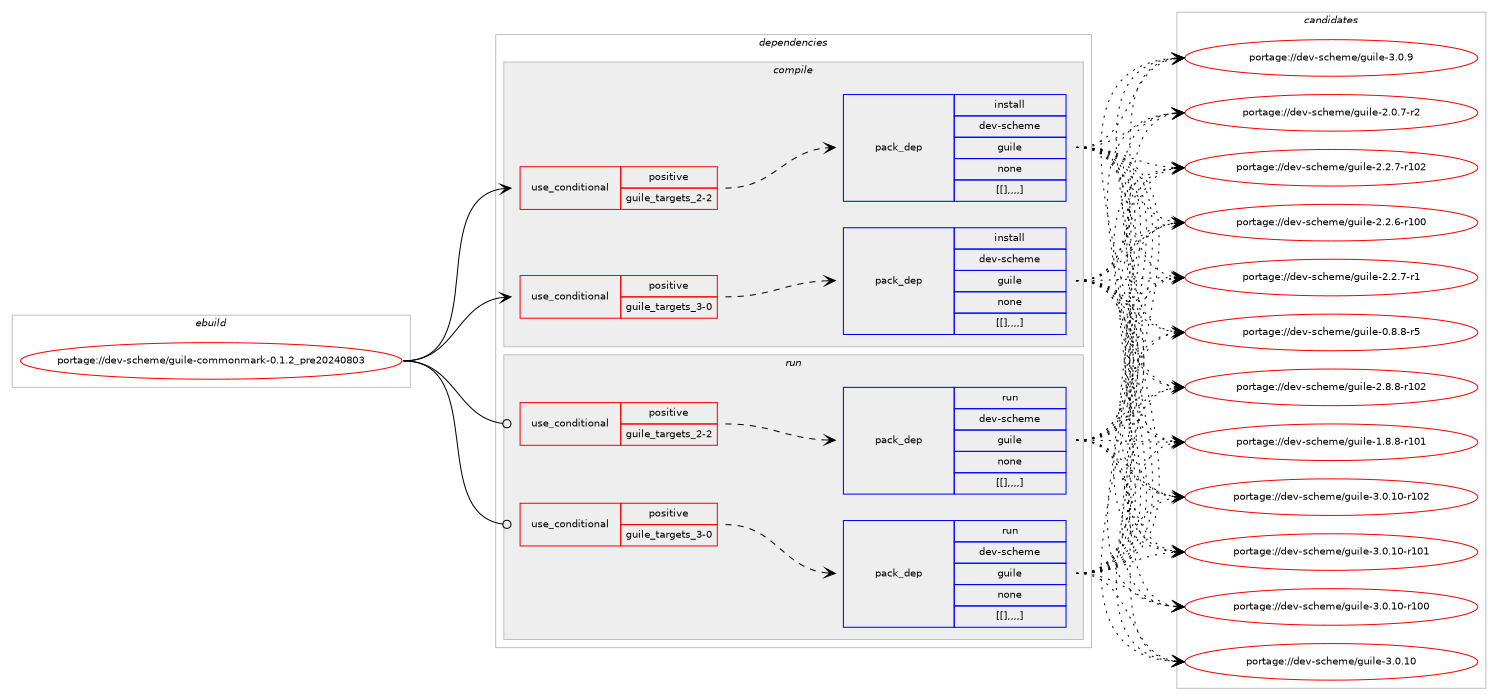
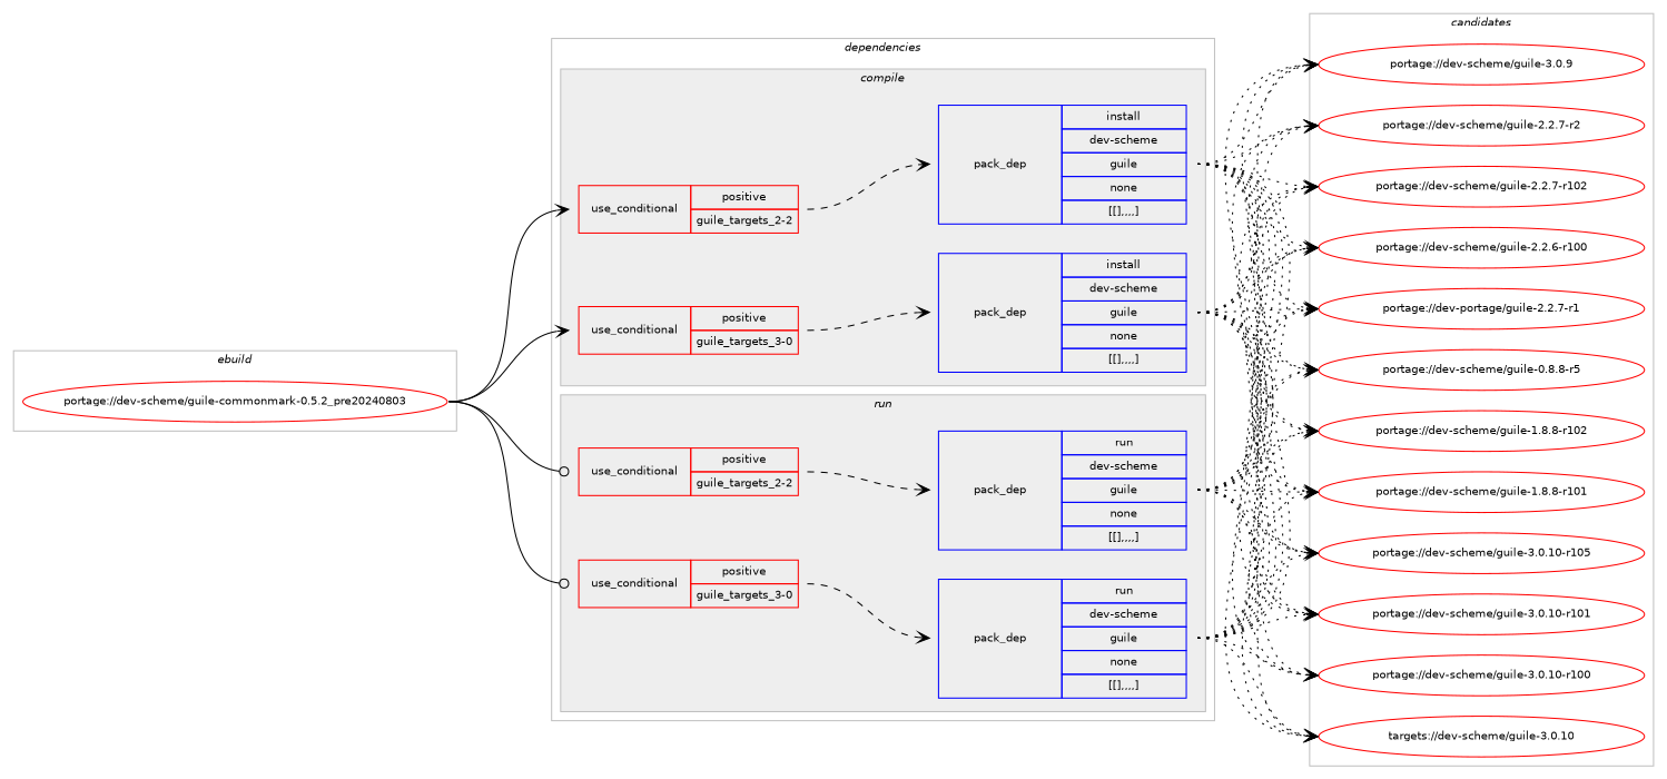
  digraph {
    compound=true
    concentrate=true
    fontname=Helvetica
    fontsize=10
    newrank=true
    rankdir=LR
    ranksep=1.5
    node [color=red fontname=Helvetica fontsize=10]
    edge [arrowhead=vee headport=w style=dotted tailport=e weight=100]
-   n1 [label="portage://dev-scheme/guile-commonmark-0.1.2_pre20240803" width=4]
+   n1 [label="portage://dev-scheme/guile-commonmark-0.5.2_pre20240803" width=4]
    n2 [color=blue label=<<TABLE BORDER="0" CELLBORDER="1" CELLSPACING="0" CELLPADDING="4" WIDTH="220"><TR><TD ROWSPAN="6" CELLPADDING="30">pack_dep</TD></TR><TR><TD WIDTH="110">install</TD></TR><TR><TD>dev-scheme</TD></TR><TR><TD>guile</TD></TR><TR><TD>none</TD></TR><TR><TD>[[],,,,]</TD></TR></TABLE>> shape=none]
    n3 [label=<<TABLE BORDER="0" CELLBORDER="1" CELLSPACING="0" CELLPADDING="4"><TR><TD ROWSPAN="3" CELLPADDING="10">use_conditional</TD></TR><TR><TD>positive</TD></TR><TR><TD>guile_targets_2-2</TD></TR></TABLE>> shape=none]
    n4 [color=blue label=<<TABLE BORDER="0" CELLBORDER="1" CELLSPACING="0" CELLPADDING="4" WIDTH="220"><TR><TD ROWSPAN="6" CELLPADDING="30">pack_dep</TD></TR><TR><TD WIDTH="110">install</TD></TR><TR><TD>dev-scheme</TD></TR><TR><TD>guile</TD></TR><TR><TD>none</TD></TR><TR><TD>[[],,,,]</TD></TR></TABLE>> shape=none]
    n5 [label=<<TABLE BORDER="0" CELLBORDER="1" CELLSPACING="0" CELLPADDING="4"><TR><TD ROWSPAN="3" CELLPADDING="10">use_conditional</TD></TR><TR><TD>positive</TD></TR><TR><TD>guile_targets_3-0</TD></TR></TABLE>> shape=none]
    n6 [color=blue label=<<TABLE BORDER="0" CELLBORDER="1" CELLSPACING="0" CELLPADDING="4" WIDTH="220"><TR><TD ROWSPAN="6" CELLPADDING="30">pack_dep</TD></TR><TR><TD WIDTH="110">run</TD></TR><TR><TD>dev-scheme</TD></TR><TR><TD>guile</TD></TR><TR><TD>none</TD></TR><TR><TD>[[],,,,]</TD></TR></TABLE>> shape=none]
    n7 [label=<<TABLE BORDER="0" CELLBORDER="1" CELLSPACING="0" CELLPADDING="4"><TR><TD ROWSPAN="3" CELLPADDING="10">use_conditional</TD></TR><TR><TD>positive</TD></TR><TR><TD>guile_targets_2-2</TD></TR></TABLE>> shape=none]
    n8 [color=blue label=<<TABLE BORDER="0" CELLBORDER="1" CELLSPACING="0" CELLPADDING="4" WIDTH="220"><TR><TD ROWSPAN="6" CELLPADDING="30">pack_dep</TD></TR><TR><TD WIDTH="110">run</TD></TR><TR><TD>dev-scheme</TD></TR><TR><TD>guile</TD></TR><TR><TD>none</TD></TR><TR><TD>[[],,,,]</TD></TR></TABLE>> shape=none]
    n9 [label=<<TABLE BORDER="0" CELLBORDER="1" CELLSPACING="0" CELLPADDING="4"><TR><TD ROWSPAN="3" CELLPADDING="10">use_conditional</TD></TR><TR><TD>positive</TD></TR><TR><TD>guile_targets_3-0</TD></TR></TABLE>> shape=none]
-   n10 [label="portage://dev-scheme/guile-3.0.10-r102" width=4]
+   n10 [label="portage://dev-scheme/guile-3.0.10-r105" width=4]
    n11 [label="portage://dev-scheme/guile-3.0.10-r101" width=4]
    n12 [label="portage://dev-scheme/guile-3.0.10-r100" width=4]
-   n13 [label="portage://dev-scheme/guile-3.0.10" width=4]
+   n13 [label="targets://dev-scheme/guile-3.0.10" width=4]
    n14 [label="portage://dev-scheme/guile-3.0.9" width=4]
-   n15 [label="portage://dev-scheme/guile-2.0.7-r2" width=4]
+   n15 [label="portage://dev-scheme/guile-2.2.7-r2" width=4]
    n16 [label="portage://dev-scheme/guile-2.2.7-r102" width=4]
    n17 [label="portage://dev-scheme/guile-2.2.6-r100" width=4]
-   n18 [label="portage://dev-scheme/guile-2.2.7-r1" width=4]
+   n18 [label="portage://dev-portage/guile-2.2.7-r1" width=4]
    n19 [label="portage://dev-scheme/guile-0.8.8-r5" width=4]
-   n20 [label="portage://dev-scheme/guile-2.8.8-r102" width=4]
+   n20 [label="portage://dev-scheme/guile-1.8.8-r102" width=4]
    n21 [label="portage://dev-scheme/guile-1.8.8-r101" width=4]
    subgraph cluster_1 {
      color=gray
      label=<<i>ebuild</i>>
      n1
    }
    subgraph cluster_2 {
      color=gray
      label=<<i>dependencies</i>>
      subgraph cluster_3 {
        color=gray
        fillcolor="#eeeeee"
        label=<<i>compile</i>>
        style=filled
        subgraph sub_4 {
          color=gray
          fillcolor="#eeeeee"
          label=<<i>compile</i>>
          style=filled
          n3
          subgraph sub_5 {
            color=gray
            fillcolor="#eeeeee"
            label=<<i>compile</i>>
            style=filled
            n2
          }
        }
        subgraph sub_6 {
          color=gray
          fillcolor="#eeeeee"
          label=<<i>compile</i>>
          style=filled
          n5
          subgraph sub_7 {
            color=gray
            fillcolor="#eeeeee"
            label=<<i>compile</i>>
            style=filled
            n4
          }
        }
      }
      subgraph cluster_8 {
        color=gray
        fillcolor="#eeeeee"
        label=<<i>compile and run</i>>
        style=filled
      }
      subgraph cluster_9 {
        color=gray
        fillcolor="#eeeeee"
        label=<<i>run</i>>
        style=filled
        subgraph sub_10 {
          color=gray
          fillcolor="#eeeeee"
          label=<<i>run</i>>
          style=filled
          n7
          subgraph sub_11 {
            color=gray
            fillcolor="#eeeeee"
            label=<<i>run</i>>
            style=filled
            n6
          }
        }
        subgraph sub_12 {
          color=gray
          fillcolor="#eeeeee"
          label=<<i>run</i>>
          style=filled
          n9
          subgraph sub_13 {
            color=gray
            fillcolor="#eeeeee"
            label=<<i>run</i>>
            style=filled
            n8
          }
        }
      }
    }
    subgraph cluster_14 {
      color=gray
      label=<<i>candidates</i>>
      rank=same
      subgraph sub_15 {
        color=black
        label=<<i>candidates</i>>
        nodesep=1
        rank=same
        n10
        n11
        n12
        n13
        n14
        n15
        n16
        n17
        n18
        n19
        n20
        n21
      }
      subgraph sub_16 {
        color=black
        label=<<i>candidates</i>>
        nodesep=1
        rank=same
        n10
        n11
        n12
        n13
        n14
        n15
        n16
        n17
        n18
        n19
        n20
        n21
      }
      subgraph sub_17 {
        color=black
        label=<<i>candidates</i>>
        nodesep=1
        rank=same
        n10
        n11
        n12
        n13
        n14
        n15
        n16
        n17
        n18
        n19
        n20
        n21
      }
      subgraph sub_18 {
        color=black
        label=<<i>candidates</i>>
        nodesep=1
        rank=same
        n10
        n11
        n12
        n13
        n14
        n15
        n16
        n17
        n18
        n19
        n20
        n21
      }
    }
    n1 -> n3 [style=solid weight=20]
    n1 -> n5 [style=solid weight=20]
    n1 -> n7 [arrowhead=odot style=solid weight=20]
    n1 -> n9 [arrowhead=odot style=solid weight=20]
    n2 -> n10
    n2 -> n11
    n2 -> n12
    n2 -> n13
    n2 -> n14
    n2 -> n15
    n2 -> n16
    n2 -> n17
    n2 -> n18
    n2 -> n19
    n2 -> n20
    n2 -> n21
    n3 -> n2 [style=dashed weight=20]
    n4 -> n10
    n4 -> n11
    n4 -> n12
    n4 -> n13
    n4 -> n14
    n4 -> n15
    n4 -> n16
    n4 -> n17
    n4 -> n18
    n4 -> n19
    n4 -> n20
    n4 -> n21
    n5 -> n4 [style=dashed weight=20]
    n6 -> n10
    n6 -> n11
    n6 -> n12
    n6 -> n13
    n6 -> n14
    n6 -> n15
    n6 -> n16
    n6 -> n17
    n6 -> n18
    n6 -> n19
    n6 -> n20
    n6 -> n21
    n7 -> n6 [style=dashed weight=20]
    n8 -> n10
    n8 -> n11
    n8 -> n12
    n8 -> n13
    n8 -> n14
    n8 -> n15
    n8 -> n16
    n8 -> n17
    n8 -> n18
    n8 -> n19
    n8 -> n20
    n8 -> n21
    n9 -> n8 [style=dashed weight=20]
  }
